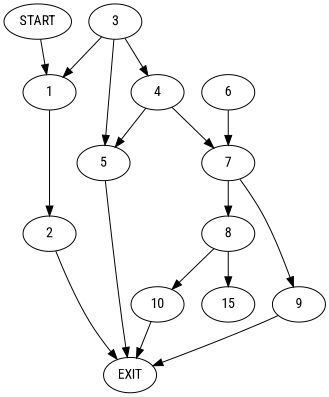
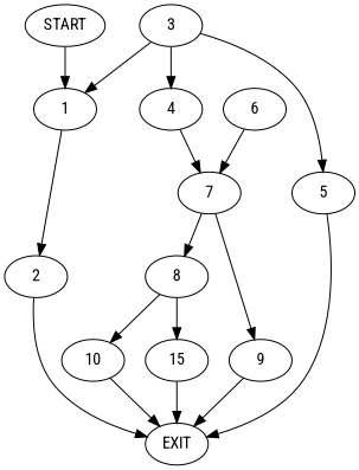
  digraph {
    fontname="Roboto Condensed"
    node [fontname="Roboto Condensed"]
    edge [fontname="Roboto Condensed"]
    n1 [label=START]
    1
    2
    n4 [label=EXIT]
    3
    4
    5
    7
    6
    8
    9
    10
    n13 [label=15]
    n1 -> 1
    1 -> 2
    2 -> n4
    3 -> 1
    3 -> 4
    3 -> 5
-   4 -> 5
    4 -> 7
    5 -> n4
    7 -> 8
    7 -> 9
    6 -> 7
    8 -> 10
    8 -> n13
    9 -> n4
    10 -> n4
+   n13 -> n4
  }
